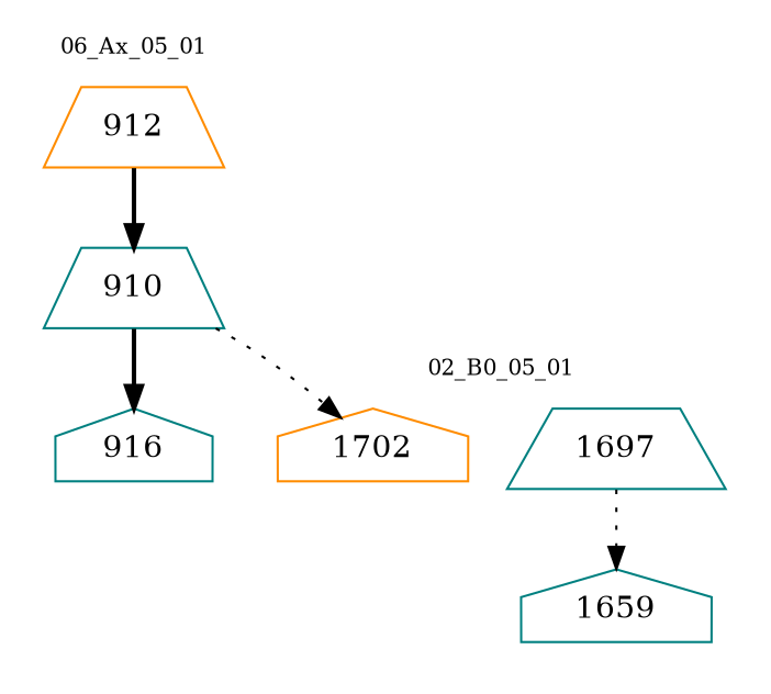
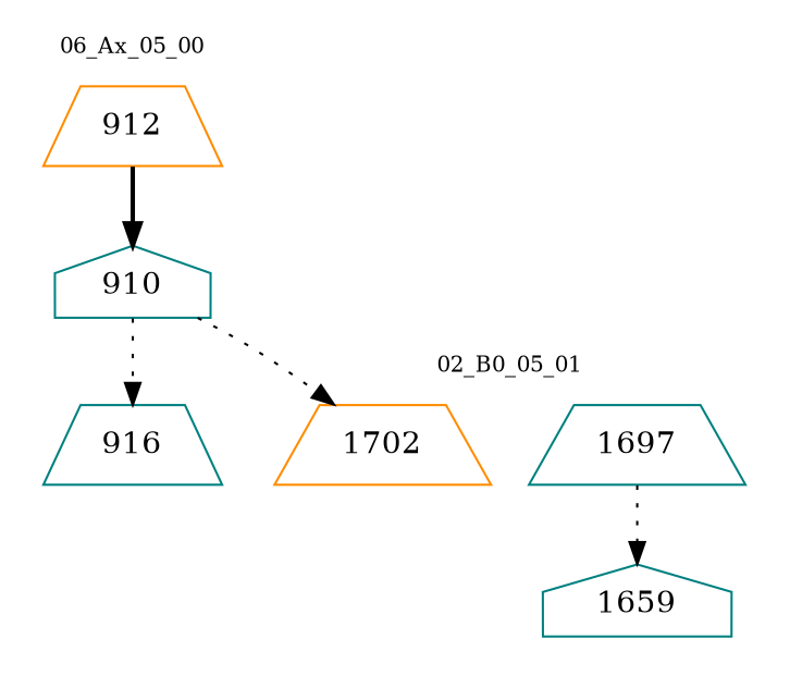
  digraph {
    node [color=teal shape=trapezium]
    edge [color=black style=bold]
    n1 [color=darkorange label=912]
-   n2 [label=910]
-   n3 [label=916 shape=house]
+   n2 [label=910 shape=house]
+   n3 [label=916]
    n4 [label=1697]
    n5 [label=1659 shape=house]
-   n6 [color=darkorange label=1702 shape=house]
+   n6 [color=darkorange label=1702]
    subgraph cluster_1 {
      color=white
      fontsize=10
-     label="06_Ax_05_01"
+     label="06_Ax_05_00"
      n1
      n2
      n3
    }
    subgraph cluster_2 {
      color=white
      fontsize=10
      label="02_B0_05_01"
      n4
      n5
      n6
    }
    n1 -> n2
-   n2 -> n3
+   n2 -> n3 [style=dotted]
    n2 -> n6 [style=dotted]
    n4 -> n5 [style=dotted]
  }
